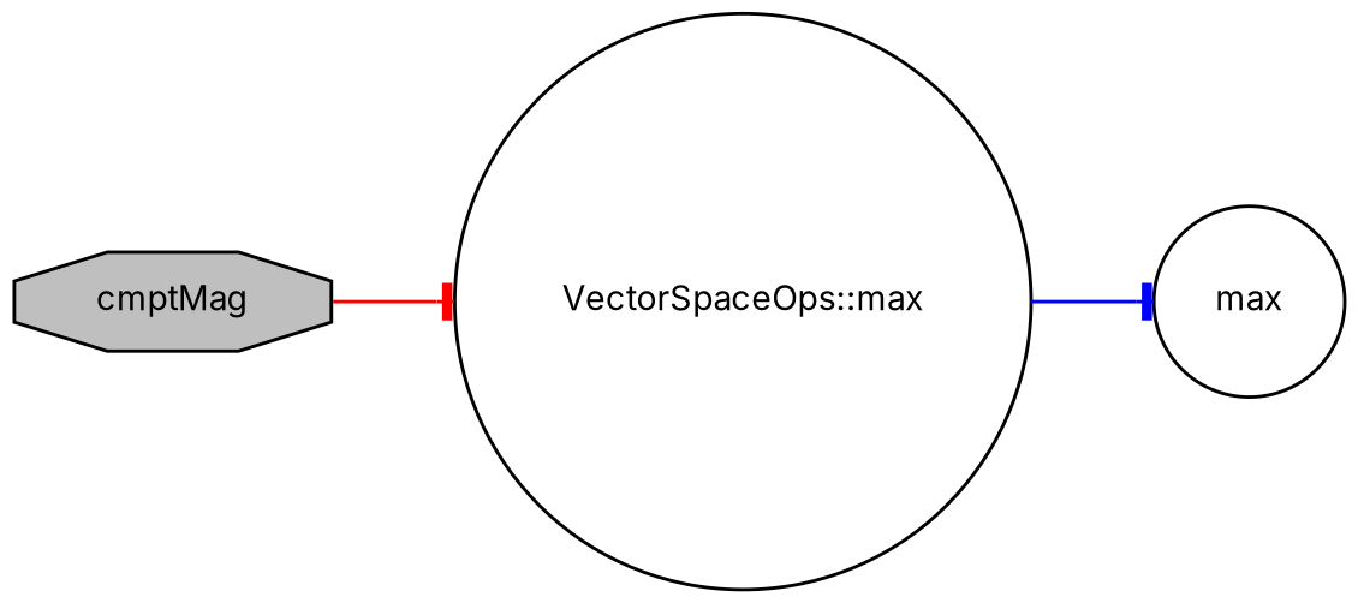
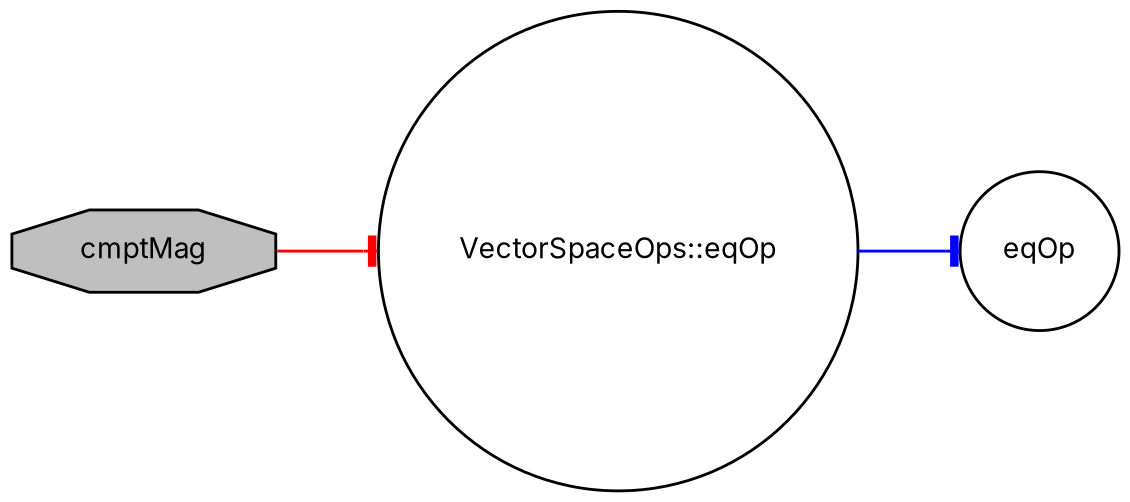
  digraph {
    fontname=Inter
    rankdir=LR
    node [color=black fontname=Inter fontsize=10 shape=circle]
    edge [arrowhead=tee fontname=Inter fontsize=10 labelfontname=FreeSans labelfontsize=10 style=solid]
    n1 [fillcolor=grey75 fontcolor=black height=0.2 label=cmptMag shape=octagon style=filled width=0.4]
-   n2 [height=0.2 label="VectorSpaceOps::max" width=0.4]
-   n3 [height=0.2 label=max width=0.4]
+   n2 [height=0.2 label="VectorSpaceOps::eqOp" width=0.4]
+   n3 [height=0.2 label=eqOp width=0.4]
    n1 -> n2 [color=red]
    n2 -> n3 [color=blue]
  }
